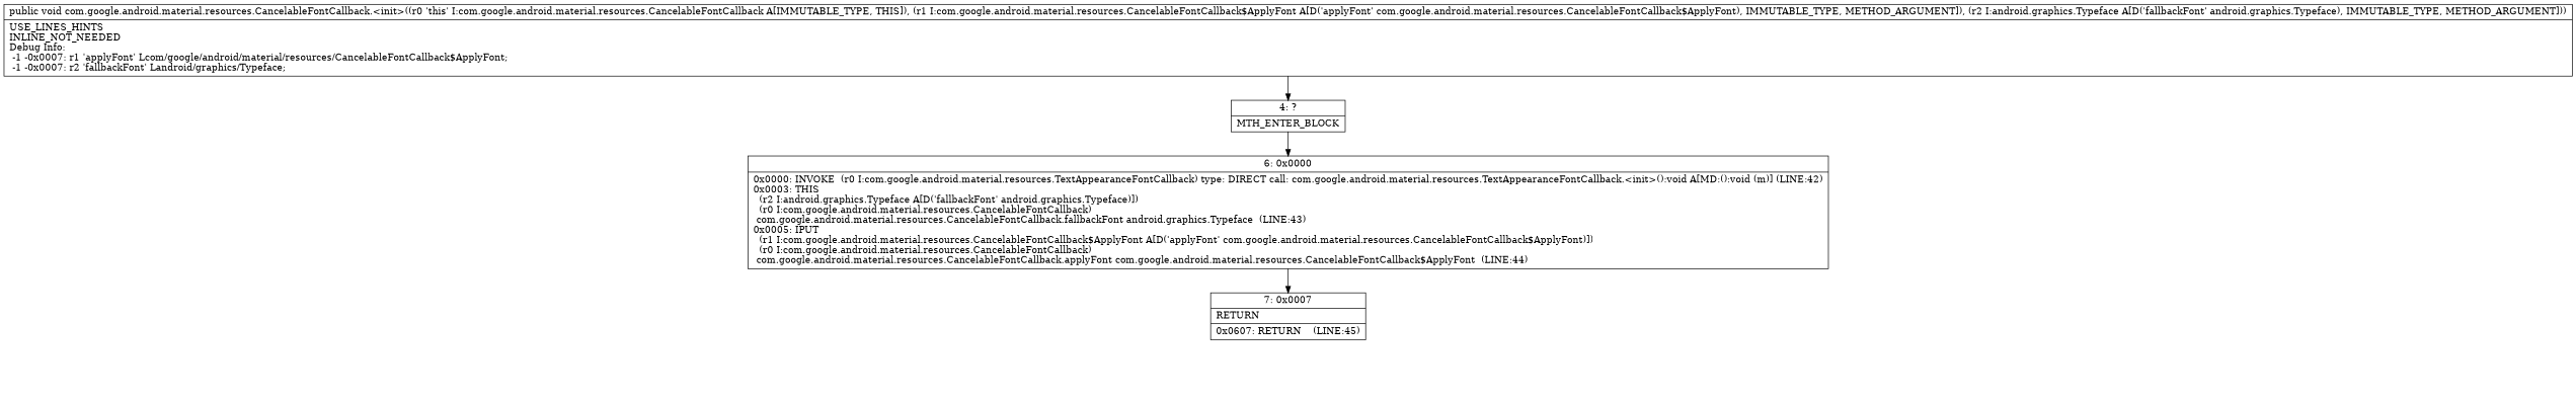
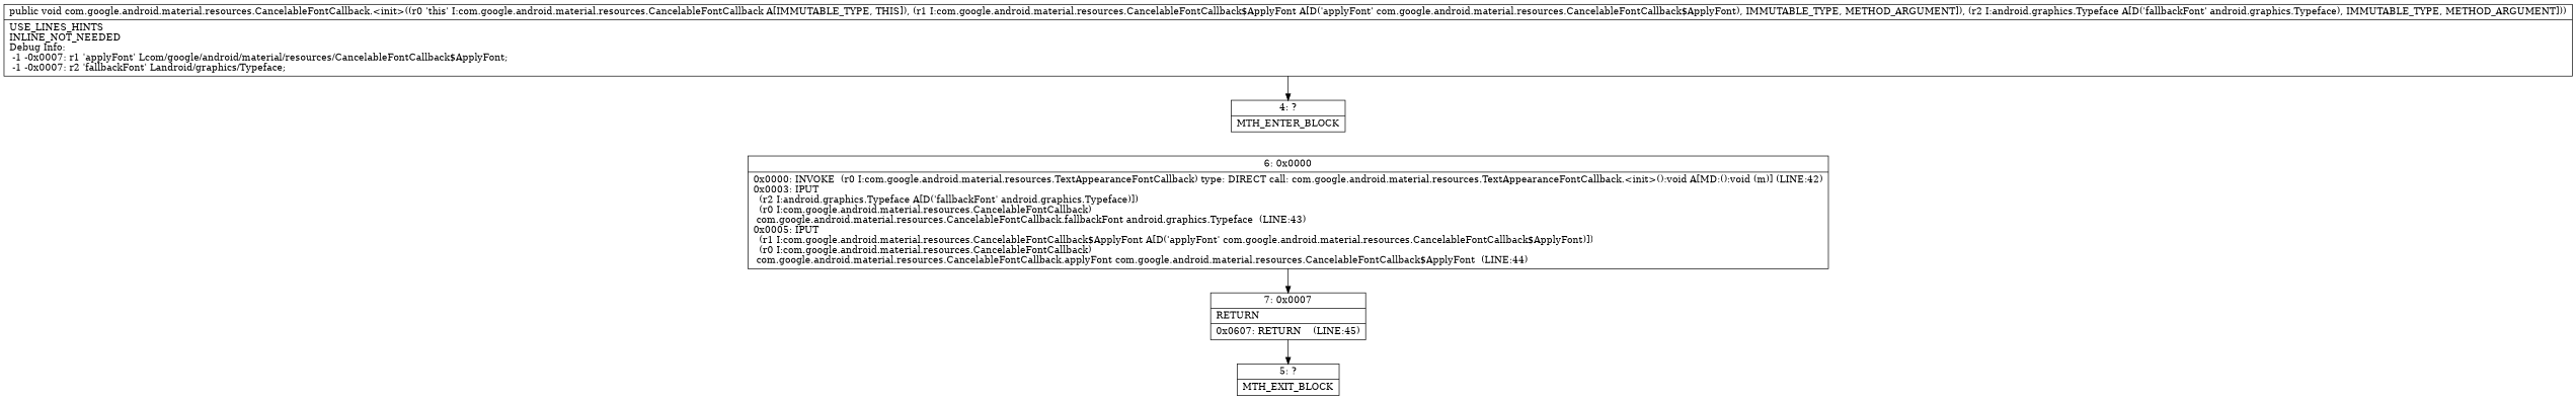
  digraph {
    node [shape=record]
    n1 [label="{4\:\ ?|MTH_ENTER_BLOCK\l}"]
-   n2 [label="{6\:\ 0x0000|0x0000: INVOKE  (r0 I:com.google.android.material.resources.TextAppearanceFontCallback) type: DIRECT call: com.google.android.material.resources.TextAppearanceFontCallback.\<init\>():void A[MD:():void (m)] (LINE:42)\l0x0003: THIS  \l  (r2 I:android.graphics.Typeface A[D('fallbackFont' android.graphics.Typeface)])\l  (r0 I:com.google.android.material.resources.CancelableFontCallback)\l com.google.android.material.resources.CancelableFontCallback.fallbackFont android.graphics.Typeface  (LINE:43)\l0x0005: IPUT  \l  (r1 I:com.google.android.material.resources.CancelableFontCallback$ApplyFont A[D('applyFont' com.google.android.material.resources.CancelableFontCallback$ApplyFont)])\l  (r0 I:com.google.android.material.resources.CancelableFontCallback)\l com.google.android.material.resources.CancelableFontCallback.applyFont com.google.android.material.resources.CancelableFontCallback$ApplyFont  (LINE:44)\l}"]
+   n2 [label="{6\:\ 0x0000|0x0000: INVOKE  (r0 I:com.google.android.material.resources.TextAppearanceFontCallback) type: DIRECT call: com.google.android.material.resources.TextAppearanceFontCallback.\<init\>():void A[MD:():void (m)] (LINE:42)\l0x0003: IPUT  \l  (r2 I:android.graphics.Typeface A[D('fallbackFont' android.graphics.Typeface)])\l  (r0 I:com.google.android.material.resources.CancelableFontCallback)\l com.google.android.material.resources.CancelableFontCallback.fallbackFont android.graphics.Typeface  (LINE:43)\l0x0005: IPUT  \l  (r1 I:com.google.android.material.resources.CancelableFontCallback$ApplyFont A[D('applyFont' com.google.android.material.resources.CancelableFontCallback$ApplyFont)])\l  (r0 I:com.google.android.material.resources.CancelableFontCallback)\l com.google.android.material.resources.CancelableFontCallback.applyFont com.google.android.material.resources.CancelableFontCallback$ApplyFont  (LINE:44)\l}"]
    n3 [label="{7\:\ 0x0007|RETURN\l|0x0607: RETURN    (LINE:45)\l}"]
+   n4 [label="{5\:\ ?|MTH_EXIT_BLOCK\l}"]
    n5 [label="{public void com.google.android.material.resources.CancelableFontCallback.\<init\>((r0 'this' I:com.google.android.material.resources.CancelableFontCallback A[IMMUTABLE_TYPE, THIS]), (r1 I:com.google.android.material.resources.CancelableFontCallback$ApplyFont A[D('applyFont' com.google.android.material.resources.CancelableFontCallback$ApplyFont), IMMUTABLE_TYPE, METHOD_ARGUMENT]), (r2 I:android.graphics.Typeface A[D('fallbackFont' android.graphics.Typeface), IMMUTABLE_TYPE, METHOD_ARGUMENT]))  | USE_LINES_HINTS\lINLINE_NOT_NEEDED\lDebug Info:\l  \-1 \-0x0007: r1 'applyFont' Lcom\/google\/android\/material\/resources\/CancelableFontCallback$ApplyFont;\l  \-1 \-0x0007: r2 'fallbackFont' Landroid\/graphics\/Typeface;\l}"]
-   n1 -> n2
    n2 -> n3
+   n3 -> n4
    n5 -> n1
  }
